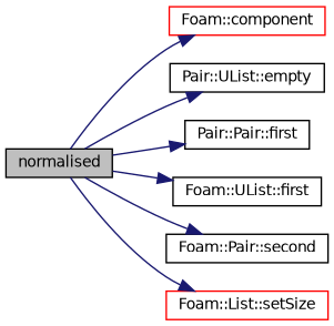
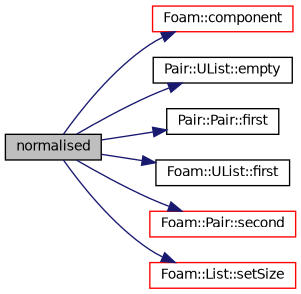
  digraph {
    rankdir=LR
    node [color=black fontname=Helvetica fontsize=10 shape=record]
    edge [color=midnightblue fontname=Helvetica fontsize=10 labelfontname=Helvetica labelfontsize=10 style=solid]
    n1 [fillcolor=grey75 fontcolor=black height=0.2 label=normalised style=filled width=0.4]
    n2 [color=red height=0.2 label="Foam::component" width=0.4]
    n3 [height=0.2 label="Pair::UList::empty" width=0.4]
    n4 [height=0.2 label="Pair::Pair::first" width=0.4]
    n5 [height=0.2 label="Foam::UList::first" width=0.4]
-   n6 [height=0.2 label="Foam::Pair::second" width=0.4]
+   n6 [color=red height=0.2 label="Foam::Pair::second" width=0.4]
    n7 [color=red height=0.2 label="Foam::List::setSize" width=0.4]
    n1 -> n2
    n1 -> n3
    n1 -> n4
    n1 -> n5
    n1 -> n6
    n1 -> n7
  }
